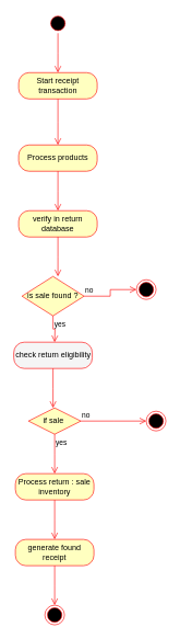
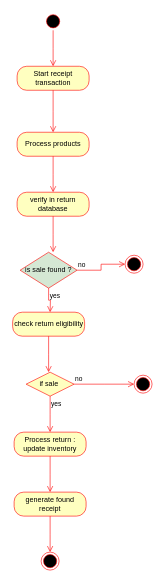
  <mxCell id="0" />
  <mxCell id="1" parent="0" />
  <mxCell id="2" value="" style="ellipse;html=1;shape=startState;fillColor=#000000;strokeColor=#ff0000;" vertex="1" parent="1"><mxGeometry x="73" y="20" width="30" height="30" as="geometry" /></mxCell>
  <mxCell id="3" value="" style="edgeStyle=orthogonalEdgeStyle;html=1;verticalAlign=bottom;endArrow=open;endSize=8;strokeColor=#ff0000;rounded=0;" edge="1" source="2" parent="1"><mxGeometry relative="1" as="geometry"><mxPoint x="88" y="110" as="targetPoint" /></mxGeometry></mxCell>
  <mxCell id="4" value="Start receipt transaction" style="rounded=1;whiteSpace=wrap;html=1;arcSize=40;fontColor=#000000;fillColor=#ffffc0;strokeColor=#ff0000;" vertex="1" parent="1"><mxGeometry x="28" y="110" width="120" height="40" as="geometry" /></mxCell>
  <mxCell id="5" value="" style="edgeStyle=orthogonalEdgeStyle;html=1;verticalAlign=bottom;endArrow=open;endSize=8;strokeColor=#ff0000;rounded=0;" edge="1" source="4" parent="1"><mxGeometry relative="1" as="geometry"><mxPoint x="88" y="220" as="targetPoint" /></mxGeometry></mxCell>
  <mxCell id="6" value="Process products" style="rounded=1;whiteSpace=wrap;html=1;arcSize=40;fontColor=#000000;fillColor=#ffffc0;strokeColor=#ff0000;" vertex="1" parent="1"><mxGeometry x="28" y="220" width="120" height="40" as="geometry" /></mxCell>
  <mxCell id="7" value="" style="edgeStyle=orthogonalEdgeStyle;html=1;verticalAlign=bottom;endArrow=open;endSize=8;strokeColor=#ff0000;rounded=0;" edge="1" source="6" parent="1"><mxGeometry relative="1" as="geometry"><mxPoint x="88" y="320" as="targetPoint" /></mxGeometry></mxCell>
  <mxCell id="8" value="verify in return database" style="rounded=1;whiteSpace=wrap;html=1;arcSize=40;fontColor=#000000;fillColor=#ffffc0;strokeColor=#ff0000;" vertex="1" parent="1"><mxGeometry x="28" y="320" width="120" height="40" as="geometry" /></mxCell>
  <mxCell id="9" value="" style="edgeStyle=orthogonalEdgeStyle;html=1;verticalAlign=bottom;endArrow=open;endSize=8;strokeColor=#ff0000;rounded=0;" edge="1" source="8" parent="1"><mxGeometry relative="1" as="geometry"><mxPoint x="88" y="420" as="targetPoint" /></mxGeometry></mxCell>
- <mxCell id="10" value="is sale found ?" style="rhombus;whiteSpace=wrap;html=1;fontColor=#000000;fillColor=#ffffc0;strokeColor=#ff0000;" vertex="1" parent="1"><mxGeometry x="33" y="420" width="95" height="60" as="geometry" /></mxCell>
+ <mxCell id="10" value="is sale found ?" style="rhombus;whiteSpace=wrap;html=1;fontColor=#000000;fillColor=#d5e8d4;strokeColor=#ff0000;" vertex="1" parent="1"><mxGeometry x="33" y="420" width="95" height="60" as="geometry" /></mxCell>
  <mxCell id="11" value="no" style="edgeStyle=orthogonalEdgeStyle;html=1;align=left;verticalAlign=bottom;endArrow=open;endSize=8;strokeColor=#ff0000;rounded=0;" edge="1" source="10" parent="1" target="23"><mxGeometry x="-1" relative="1" as="geometry"><mxPoint x="223" y="440" as="targetPoint" /></mxGeometry></mxCell>
  <mxCell id="12" value="yes" style="edgeStyle=orthogonalEdgeStyle;html=1;align=left;verticalAlign=top;endArrow=open;endSize=8;strokeColor=#ff0000;rounded=0;" edge="1" source="10" parent="1"><mxGeometry x="-1" relative="1" as="geometry"><mxPoint x="83" y="520" as="targetPoint" /></mxGeometry></mxCell>
- <mxCell id="13" value="check return eligibility" style="rounded=1;whiteSpace=wrap;html=1;arcSize=40;fontColor=#000000;fillColor=#f5f5f5;strokeColor=#ff0000;" vertex="1" parent="1"><mxGeometry x="20.5" y="520" width="120" height="40" as="geometry" /></mxCell>
+ <mxCell id="13" value="check return eligibility" style="rounded=1;whiteSpace=wrap;html=1;arcSize=40;fontColor=#000000;fillColor=#ffffc0;strokeColor=#ff0000;" vertex="1" parent="1"><mxGeometry x="20.5" y="520" width="120" height="40" as="geometry" /></mxCell>
  <mxCell id="14" value="" style="edgeStyle=orthogonalEdgeStyle;html=1;verticalAlign=bottom;endArrow=open;endSize=8;strokeColor=#ff0000;rounded=0;" edge="1" source="13" parent="1"><mxGeometry relative="1" as="geometry"><mxPoint x="80.5" y="620" as="targetPoint" /></mxGeometry></mxCell>
  <mxCell id="15" value="if sale&amp;nbsp;" style="rhombus;whiteSpace=wrap;html=1;fontColor=#000000;fillColor=#ffffc0;strokeColor=#ff0000;" vertex="1" parent="1"><mxGeometry x="43" y="620" width="80" height="40" as="geometry" /></mxCell>
  <mxCell id="16" value="no" style="edgeStyle=orthogonalEdgeStyle;html=1;align=left;verticalAlign=bottom;endArrow=open;endSize=8;strokeColor=#ff0000;rounded=0;" edge="1" source="15" parent="1"><mxGeometry x="-1" relative="1" as="geometry"><mxPoint x="223" y="640" as="targetPoint" /></mxGeometry></mxCell>
  <mxCell id="17" value="yes" style="edgeStyle=orthogonalEdgeStyle;html=1;align=left;verticalAlign=top;endArrow=open;endSize=8;strokeColor=#ff0000;rounded=0;" edge="1" source="15" parent="1"><mxGeometry x="-1" relative="1" as="geometry"><mxPoint x="83" y="720" as="targetPoint" /></mxGeometry></mxCell>
- <mxCell id="18" value="Process return : sale inventory" style="rounded=1;whiteSpace=wrap;html=1;arcSize=40;fontColor=#000000;fillColor=#ffffc0;strokeColor=#ff0000;" vertex="1" parent="1"><mxGeometry x="23" y="720" width="120" height="40" as="geometry" /></mxCell>
+ <mxCell id="18" value="Process return : update inventory" style="rounded=1;whiteSpace=wrap;html=1;arcSize=40;fontColor=#000000;fillColor=#ffffc0;strokeColor=#ff0000;" vertex="1" parent="1"><mxGeometry x="23" y="720" width="120" height="40" as="geometry" /></mxCell>
  <mxCell id="19" value="" style="edgeStyle=orthogonalEdgeStyle;html=1;verticalAlign=bottom;endArrow=open;endSize=8;strokeColor=#ff0000;rounded=0;" edge="1" source="18" parent="1"><mxGeometry relative="1" as="geometry"><mxPoint x="83" y="820" as="targetPoint" /></mxGeometry></mxCell>
  <mxCell id="20" value="generate found receipt" style="rounded=1;whiteSpace=wrap;html=1;arcSize=40;fontColor=#000000;fillColor=#ffffc0;strokeColor=#ff0000;" vertex="1" parent="1"><mxGeometry x="23" y="820" width="120" height="40" as="geometry" /></mxCell>
  <mxCell id="21" value="" style="edgeStyle=orthogonalEdgeStyle;html=1;verticalAlign=bottom;endArrow=open;endSize=8;strokeColor=#ff0000;rounded=0;" edge="1" source="20" parent="1"><mxGeometry relative="1" as="geometry"><mxPoint x="83" y="920" as="targetPoint" /></mxGeometry></mxCell>
  <mxCell id="22" value="" style="ellipse;html=1;shape=endState;fillColor=#000000;strokeColor=#ff0000;" vertex="1" parent="1"><mxGeometry x="68" y="920" width="30" height="30" as="geometry" /></mxCell>
  <mxCell id="23" value="" style="ellipse;html=1;shape=endState;fillColor=#000000;strokeColor=#ff0000;" vertex="1" parent="1"><mxGeometry x="208" y="425" width="30" height="30" as="geometry" /></mxCell>
  <mxCell id="24" value="" style="ellipse;html=1;shape=endState;fillColor=#000000;strokeColor=#ff0000;" vertex="1" parent="1"><mxGeometry x="223" y="625" width="30" height="30" as="geometry" /></mxCell>
